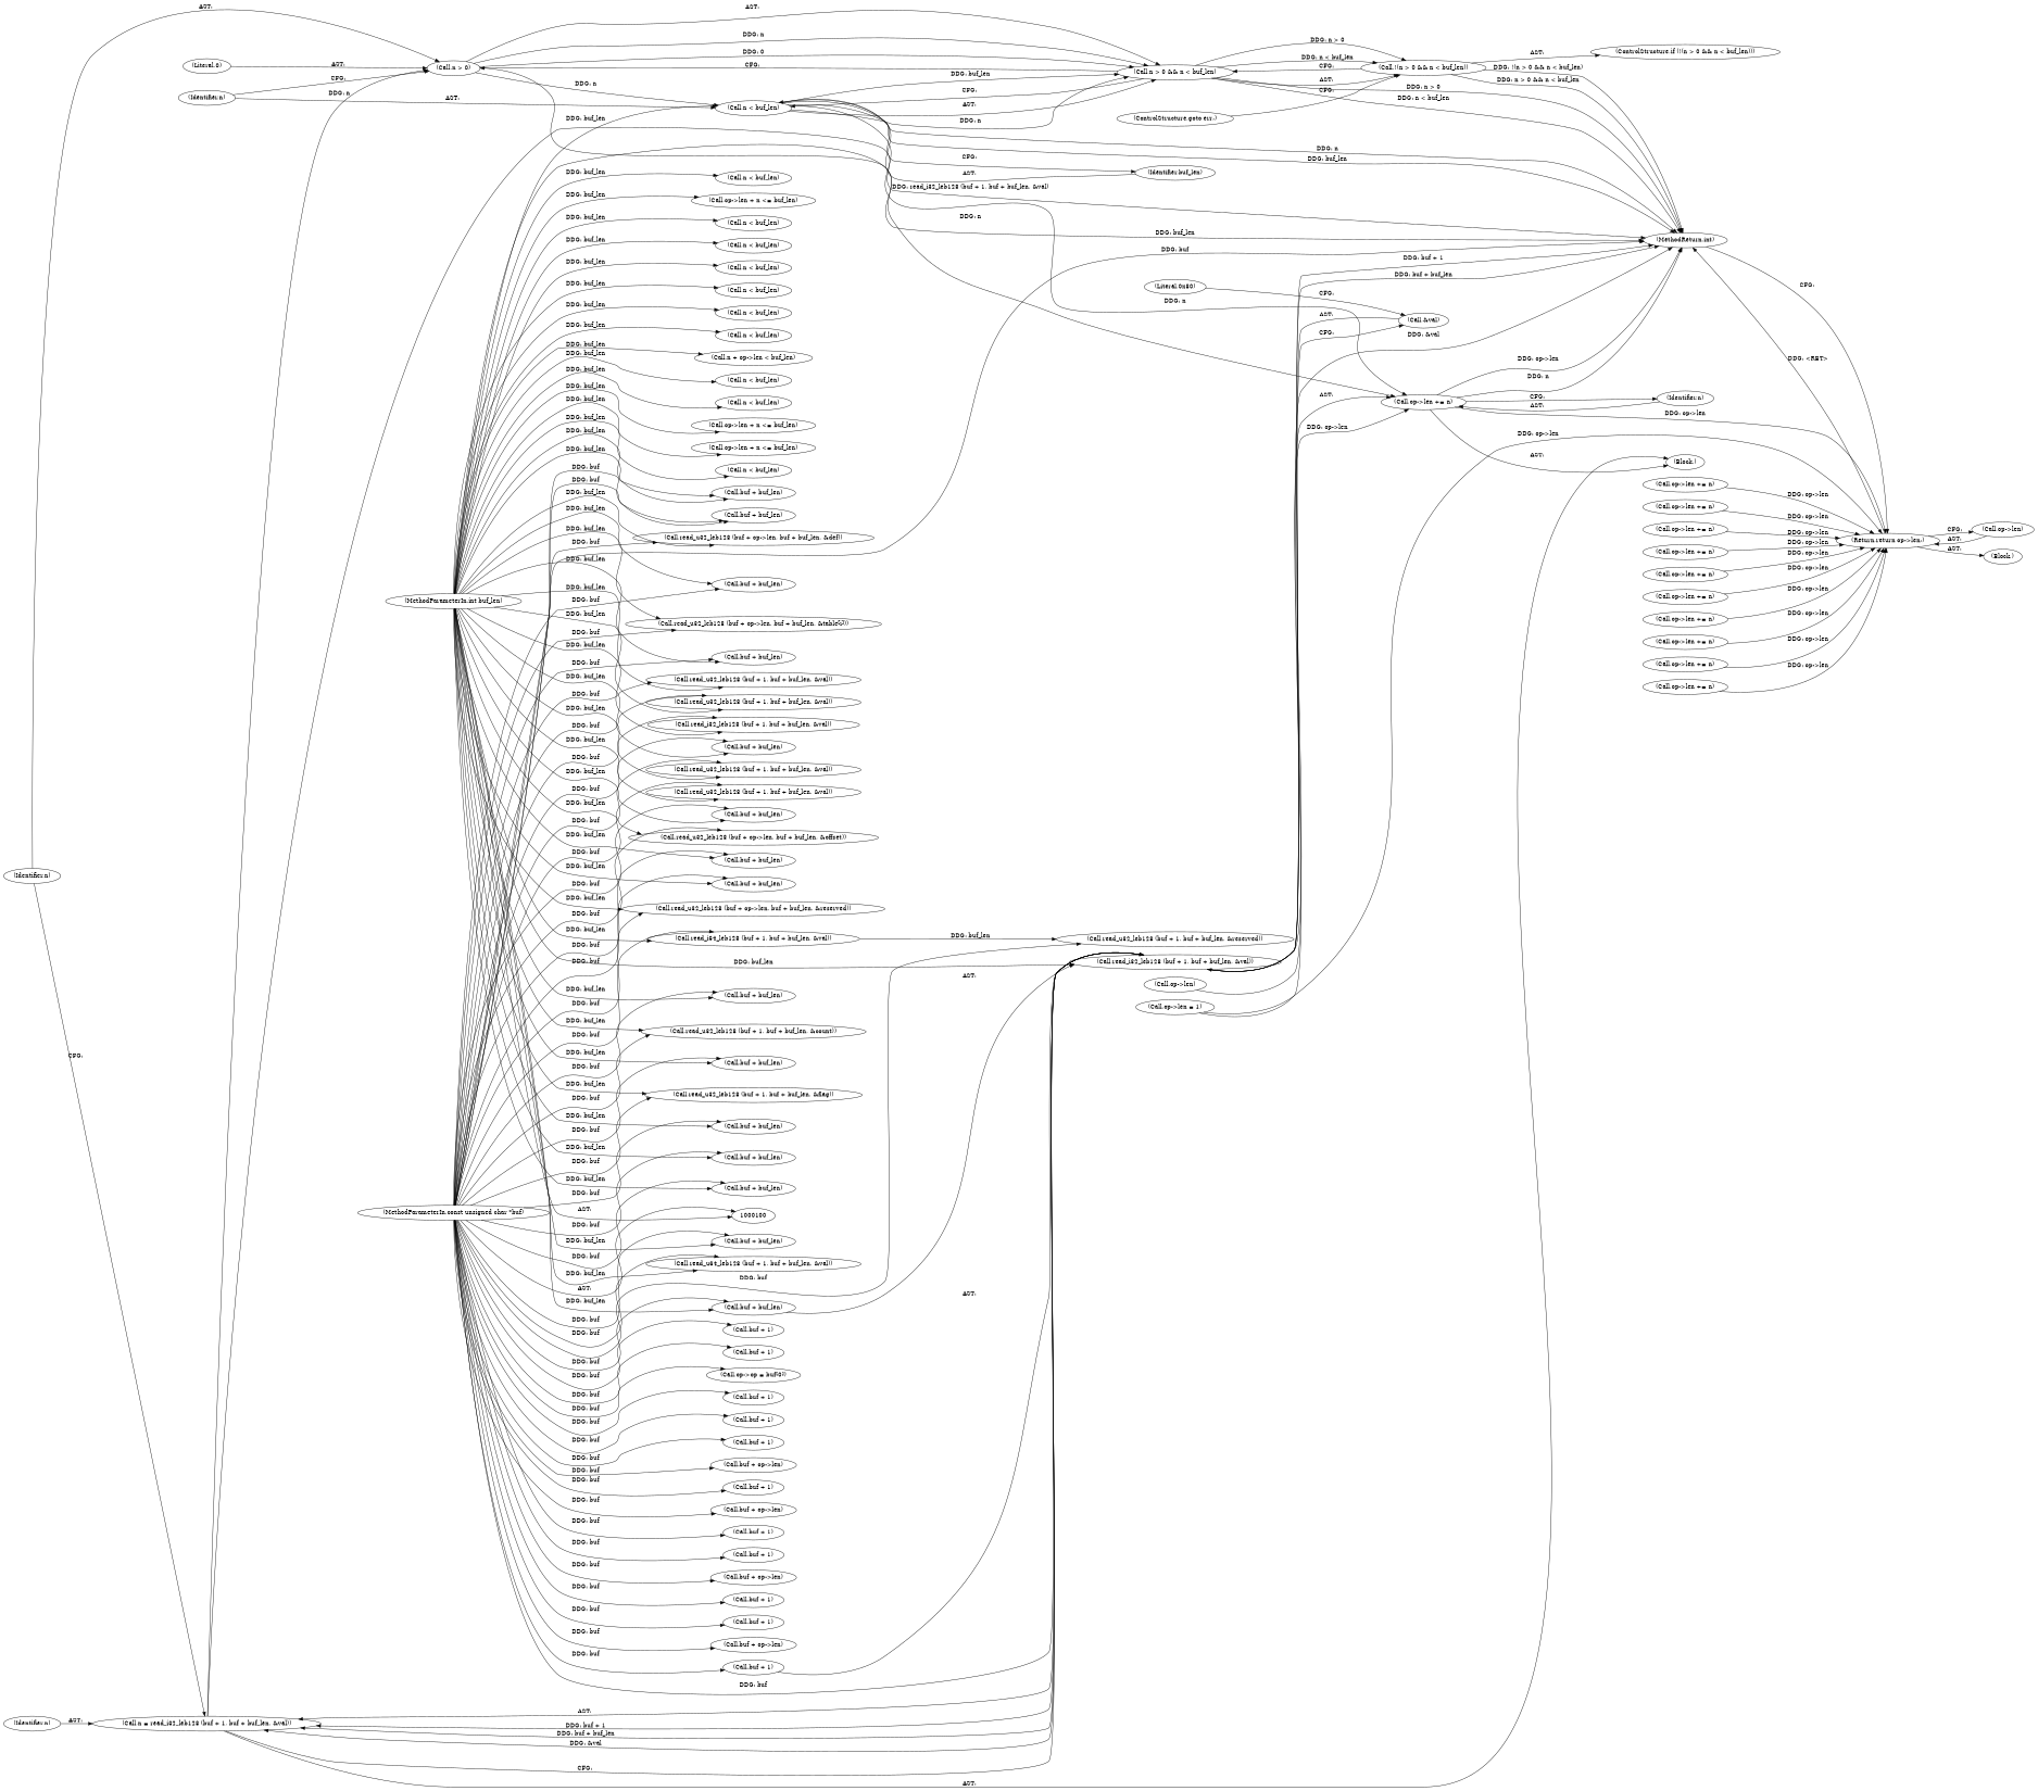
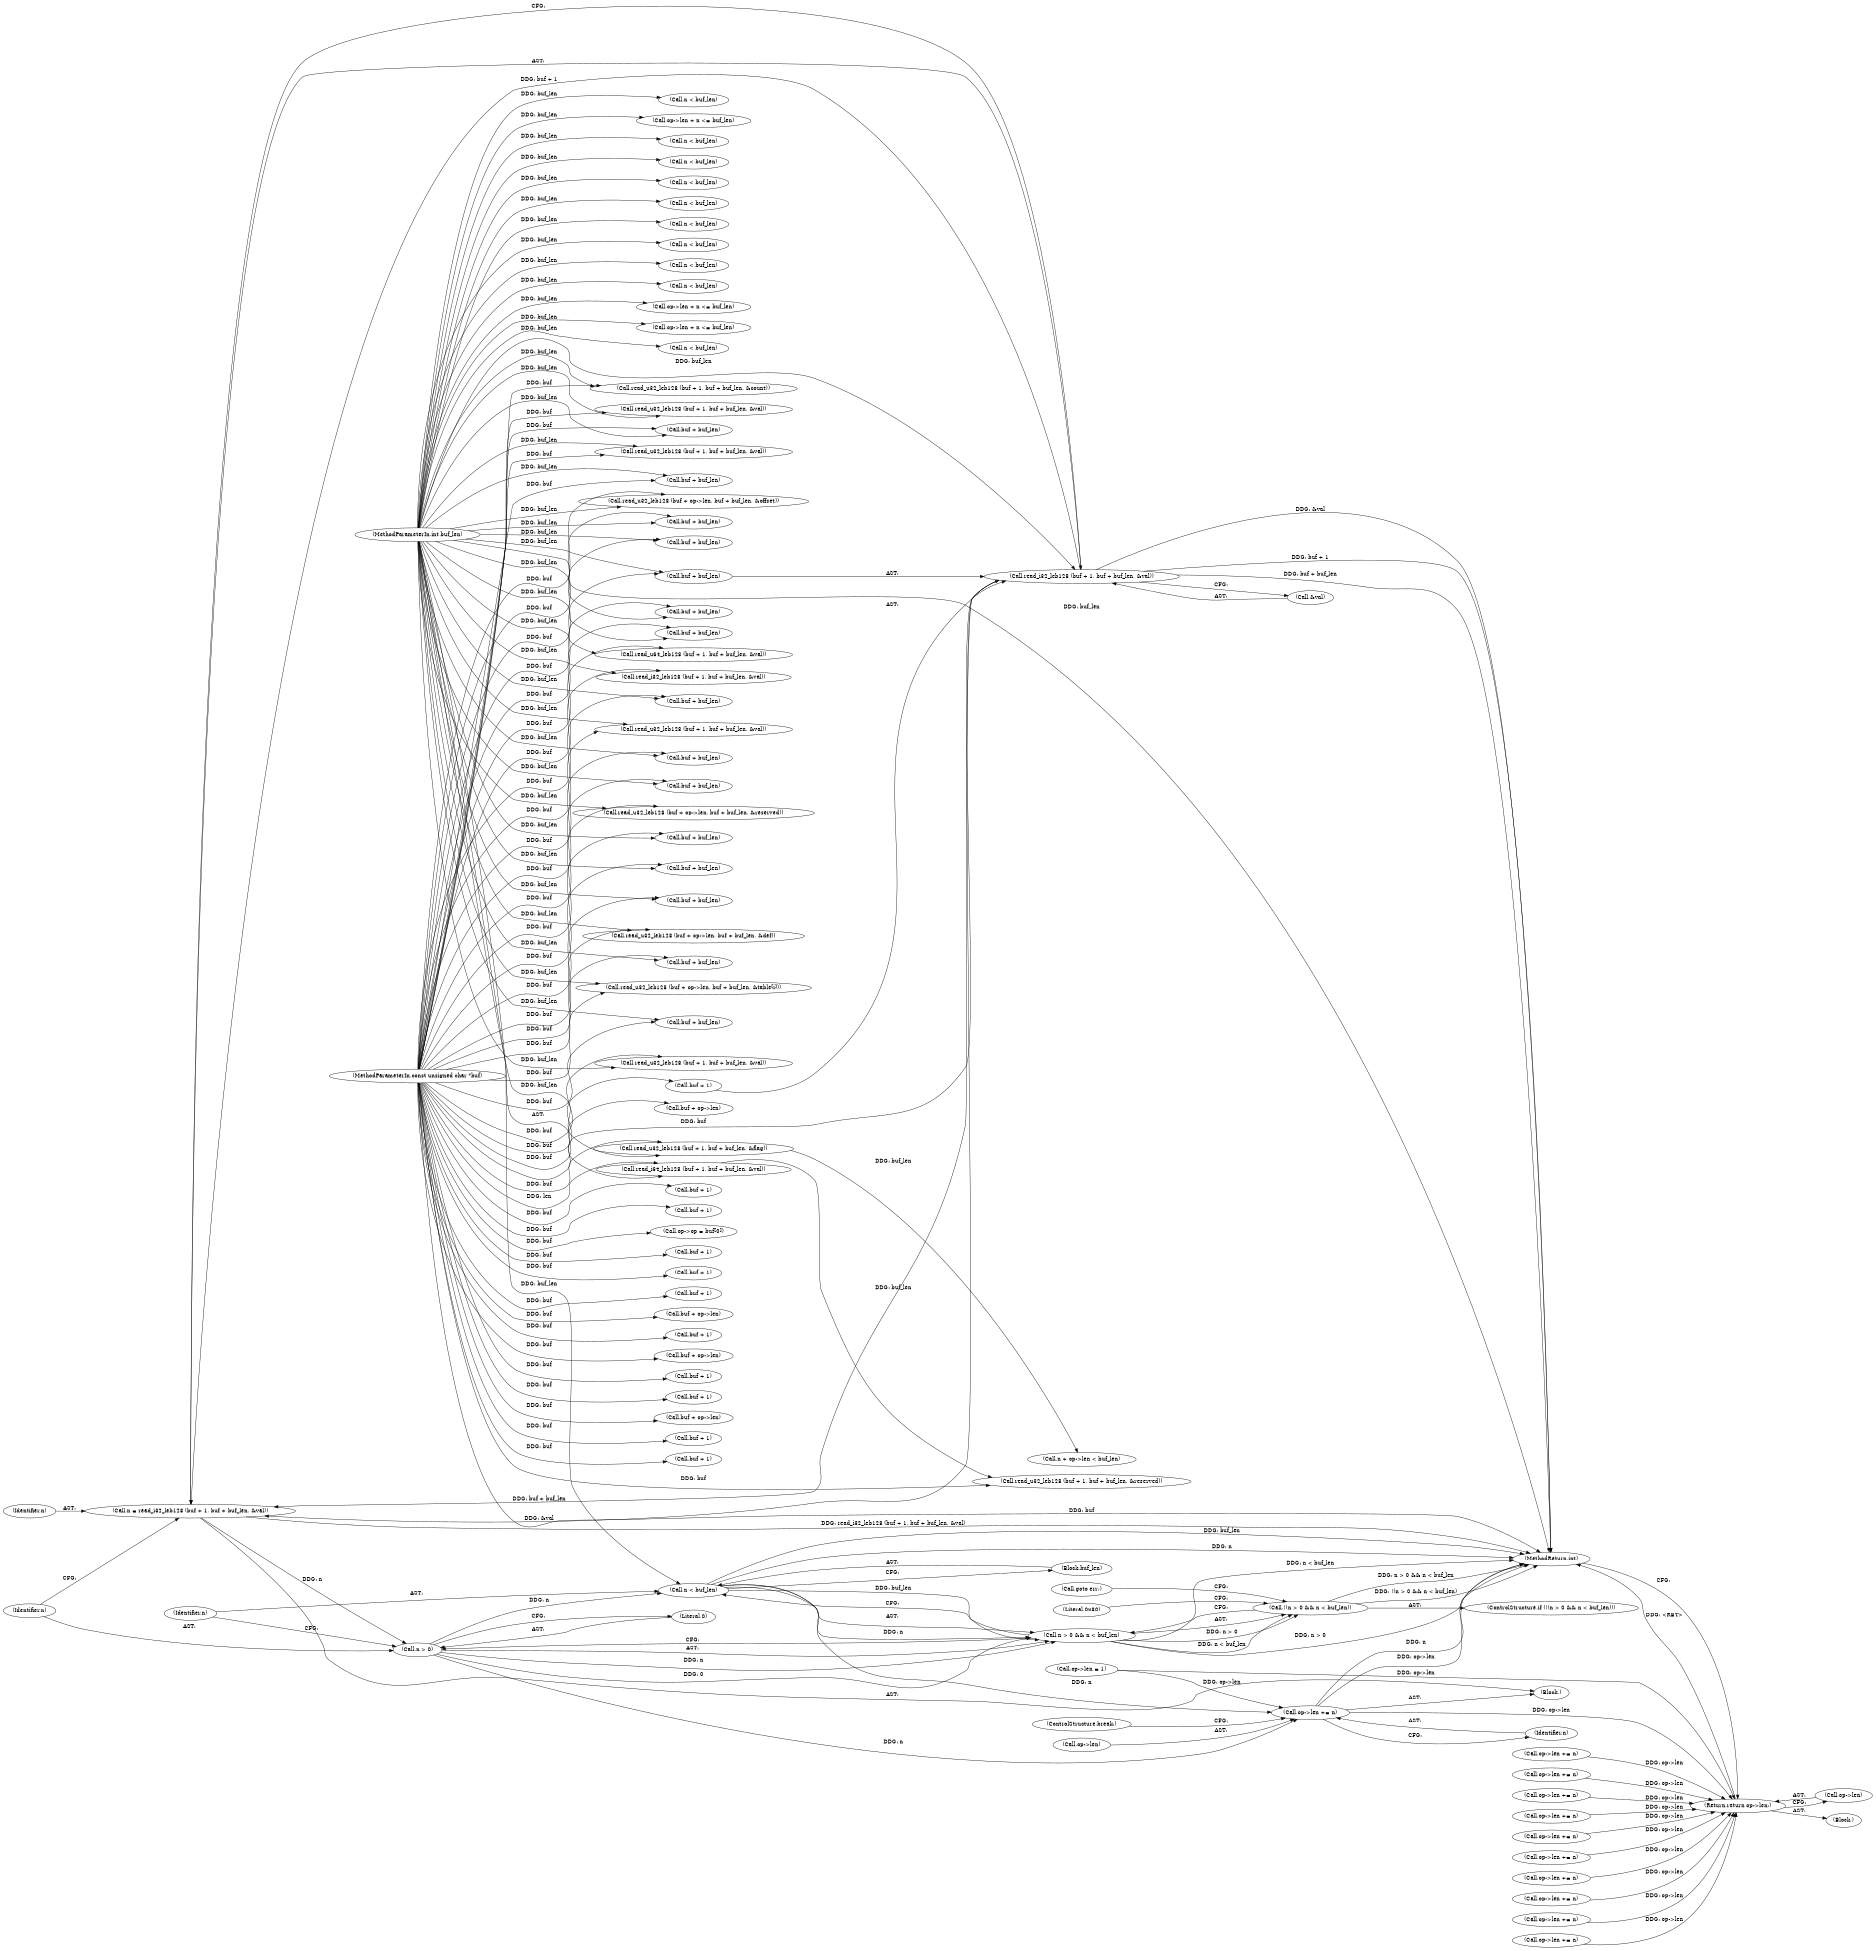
  digraph {
    rankdir=LR
    n1 [label="(Call,n = read_i32_leb128 (buf + 1, buf + buf_len, &val))"]
    n2 [label="(Call,read_i32_leb128 (buf + 1, buf + buf_len, &val))"]
    n3 [label="(Call,n > 0)"]
    n4 [label="(Block,)"]
    n5 [label="(MethodReturn,int)"]
    n6 [label="(Call,&val)"]
    n7 [label="(Call,n < buf_len)"]
    n8 [label="(Call,n > 0 && n < buf_len)"]
    n9 [label="(Call,op->len += n)"]
    n10 [label="(Literal,0)"]
    n11 [label="(Return,return op->len;)"]
    n12 [label="(MethodParameterIn,const unsigned char *buf)"]
    n13 [label="(Call,read_u32_leb128 (buf + 1, buf + buf_len, &count))"]
    n14 [label="(Call,buf + 1)"]
    n15 [label="(Call,buf + op->len)"]
    n16 [label="(Call,buf + 1)"]
    n17 [label="(Call,buf + buf_len)"]
    n18 [label="(Call,read_u32_leb128 (buf + 1, buf + buf_len, &flag))"]
    n19 [label="(Call,buf + buf_len)"]
    n20 [label="(Call,buf + 1)"]
    n21 [label="(Call,buf + buf_len)"]
    n22 [label="(Call,buf + op->len)"]
    n23 [label="(Call,buf + buf_len)"]
    n24 [label="(Call,buf + buf_len)"]
    n25 [label="(Call,read_u64_leb128 (buf + 1, buf + buf_len, &val))"]
    n26 [label="(Call,read_u32_leb128 (buf + 1, buf + buf_len, &reserved))"]
    n27 [label="(Call,read_i32_leb128 (buf + 1, buf + buf_len, &val))"]
    n28 [label="(Call,buf + buf_len)"]
    n29 [label="(Call,buf + 1)"]
    n30 [label="(Call,read_u32_leb128 (buf + 1, buf + buf_len, &val))"]
    n31 [label="(Call,buf + buf_len)"]
    n32 [label="(Call,buf + 1)"]
    n33 [label="(Call,op->op = buf[0])"]
    n34 [label="(Call,buf + buf_len)"]
    n35 [label="(Call,read_u32_leb128 (buf + op->len, buf + buf_len, &reserved))"]
    n36 [label="(Call,buf + buf_len)"]
    n37 [label="(Call,buf + buf_len)"]
    n38 [label="(Call,buf + 1)"]
    n39 [label="(Call,buf + buf_len)"]
    n40 [label="(Call,buf + 1)"]
    n41 [label="(Call,buf + 1)"]
    n42 [label="(Call,read_u32_leb128 (buf + op->len, buf + buf_len, &def))"]
    n43 [label="(Call,buf + buf_len)"]
    n44 [label="(Call,read_u32_leb128 (buf + op->len, buf + buf_len, &table[i]))"]
    n45 [label="(Call,buf + buf_len)"]
    n46 [label="(Call,buf + 1)"]
    n47 [label="(Call,read_u32_leb128 (buf + 1, buf + buf_len, &val))"]
    n48 [label="(Call,read_u32_leb128 (buf + 1, buf + buf_len, &val))"]
    n49 [label="(Call,buf + buf_len)"]
    n50 [label="(Call,buf + op->len)"]
    n51 [label="(Call,read_u32_leb128 (buf + 1, buf + buf_len, &val))"]
    n52 [label="(Call,read_u32_leb128 (buf + op->len, buf + buf_len, &offset))"]
    n53 [label="(Call,buf + buf_len)"]
    n54 [label="(Call,read_i64_leb128 (buf + 1, buf + buf_len, &val))"]
    n55 [label="(Call,buf + 1)"]
    n56 [label="(Call,buf + op->len)"]
    n57 [label="(Call,buf + 1)"]
-   1000100
    n59 [label="(MethodParameterIn,int buf_len)"]
    n60 [label="(Call,n < buf_len)"]
    n61 [label="(Call,op->len + n <= buf_len)"]
    n62 [label="(Call,n < buf_len)"]
    n63 [label="(Call,n < buf_len)"]
    n64 [label="(Call,n < buf_len)"]
    n65 [label="(Call,n < buf_len)"]
    n66 [label="(Call,n < buf_len)"]
    n67 [label="(Call,n < buf_len)"]
    n68 [label="(Call,n + op->len < buf_len)"]
    n69 [label="(Call,n < buf_len)"]
    n70 [label="(Call,n < buf_len)"]
    n71 [label="(Call,op->len + n <= buf_len)"]
    n72 [label="(Call,op->len + n <= buf_len)"]
    n73 [label="(Call,n < buf_len)"]
-   n74 [label="(Identifier,buf_len)"]
+   n74 [label="(Block,buf_len)"]
    n75 [label="(Call,!(n > 0 && n < buf_len))"]
    n76 [label="(Identifier,n)"]
    n77 [label="(ControlStructure,if (!(n > 0 && n < buf_len)))"]
    n78 [label="(Call,op->len)"]
    n79 [label="(Block,)"]
    n80 [label="(Call,op->len = 1)"]
    n81 [label="(Call,op->len += n)"]
-   n82 [label="(ControlStructure,goto err;)"]
+   n82 [label="(Call,goto err;)"]
+   n83 [label="(ControlStructure,break;)"]
    n84 [label="(Identifier,n)"]
    n85 [label="(Call,op->len += n)"]
    n86 [label="(Call,op->len)"]
    n87 [label="(Call,op->len += n)"]
    n88 [label="(Literal,0x80)"]
    n89 [label="(Call,op->len += n)"]
    n90 [label="(Call,op->len += n)"]
    n91 [label="(Identifier,n)"]
    n92 [label="(Call,op->len += n)"]
    n93 [label="(Identifier,n)"]
    n94 [label="(Call,op->len += n)"]
    n95 [label="(Call,op->len += n)"]
    n96 [label="(Call,op->len += n)"]
    n97 [label="(Call,op->len += n)"]
    n1 -> n2 [label="CFG: "]
    n1 -> n3 [label="DDG: n"]
    n1 -> n4 [label="AST: "]
    n1 -> n5 [label="DDG: read_i32_leb128 (buf + 1, buf + buf_len, &val)"]
    n2 -> n1 [label="AST: "]
    n2 -> n1 [label="DDG: buf + 1"]
    n2 -> n1 [label="DDG: buf + buf_len"]
    n2 -> n1 [label="DDG: &val"]
    n2 -> n5 [label="DDG: buf + 1"]
    n2 -> n5 [label="DDG: buf + buf_len"]
    n2 -> n5 [label="DDG: &val"]
    n2 -> n6 [label="CFG: "]
    n3 -> n7 [label="DDG: n"]
    n3 -> n8 [label="AST: "]
    n3 -> n8 [label="DDG: n"]
    n3 -> n8 [label="DDG: 0"]
    n3 -> n9 [label="DDG: n"]
+   n3 -> n10 [label="CFG: "]
    n5 -> n11 [label="CFG: "]
    n6 -> n2 [label="AST: "]
    n7 -> n5 [label="DDG: buf_len"]
    n7 -> n5 [label="DDG: n"]
    n7 -> n8 [label="AST: "]
    n7 -> n8 [label="DDG: n"]
    n7 -> n8 [label="DDG: buf_len"]
    n7 -> n9 [label="DDG: n"]
    n7 -> n74 [label="CFG: "]
    n8 -> n3 [label="CFG: "]
    n8 -> n5 [label="DDG: n > 0"]
    n8 -> n5 [label="DDG: n < buf_len"]
    n8 -> n7 [label="CFG: "]
    n8 -> n75 [label="AST: "]
    n8 -> n75 [label="DDG: n > 0"]
    n8 -> n75 [label="DDG: n < buf_len"]
    n9 -> n4 [label="AST: "]
    n9 -> n5 [label="DDG: op->len"]
    n9 -> n5 [label="DDG: n"]
    n9 -> n11 [label="DDG: op->len"]
    n9 -> n76 [label="CFG: "]
    n10 -> n3 [label="AST: "]
    n11 -> n5 [label="DDG: <RET>"]
    n11 -> n78 [label="CFG: "]
    n11 -> n79 [label="AST: "]
    n12 -> n2 [label="DDG: buf"]
    n12 -> n5 [label="DDG: buf"]
    n12 -> n13 [label="DDG: buf"]
    n12 -> n14 [label="DDG: buf"]
    n12 -> n15 [label="DDG: buf"]
    n12 -> n16 [label="DDG: buf"]
    n12 -> n17 [label="DDG: buf"]
    n12 -> n18 [label="DDG: buf"]
    n12 -> n19 [label="DDG: buf"]
    n12 -> n20 [label="DDG: buf"]
    n12 -> n21 [label="DDG: buf"]
    n12 -> n22 [label="DDG: buf"]
    n12 -> n23 [label="DDG: buf"]
    n12 -> n24 [label="DDG: buf"]
    n12 -> n25 [label="DDG: buf"]
    n12 -> n26 [label="DDG: buf"]
    n12 -> n27 [label="DDG: buf"]
    n12 -> n28 [label="DDG: buf"]
    n12 -> n29 [label="DDG: buf"]
    n12 -> n30 [label="DDG: buf"]
    n12 -> n31 [label="DDG: buf"]
    n12 -> n32 [label="DDG: buf"]
    n12 -> n33 [label="DDG: buf"]
    n12 -> n34 [label="DDG: buf"]
    n12 -> n35 [label="DDG: buf"]
    n12 -> n36 [label="DDG: buf"]
    n12 -> n37 [label="DDG: buf"]
    n12 -> n38 [label="DDG: buf"]
    n12 -> n39 [label="DDG: buf"]
    n12 -> n40 [label="DDG: buf"]
    n12 -> n41 [label="DDG: buf"]
    n12 -> n42 [label="DDG: buf"]
    n12 -> n43 [label="DDG: buf"]
    n12 -> n44 [label="DDG: buf"]
    n12 -> n45 [label="DDG: buf"]
    n12 -> n46 [label="DDG: buf"]
    n12 -> n47 [label="DDG: buf"]
    n12 -> n48 [label="DDG: buf"]
    n12 -> n49 [label="DDG: buf"]
    n12 -> n50 [label="DDG: buf"]
    n12 -> n51 [label="DDG: buf"]
    n12 -> n52 [label="DDG: buf"]
    n12 -> n53 [label="DDG: buf"]
-   n12 -> n54 [label="DDG: buf"]
+   n12 -> n54 [label="DDG: len"]
    n12 -> n55 [label="DDG: buf"]
    n12 -> n56 [label="DDG: buf"]
    n12 -> n57 [label="DDG: buf"]
-   n12 -> 1000100 [label="AST: "]
    n46 -> n2 [label="AST: "]
    n49 -> n2 [label="AST: "]
    n54 -> n26 [label="DDG: buf_len"]
    n59 -> n2 [label="DDG: buf_len"]
    n59 -> n5 [label="DDG: buf_len"]
    n59 -> n7 [label="DDG: buf_len"]
    n59 -> n13 [label="DDG: buf_len"]
    n59 -> n17 [label="DDG: buf_len"]
    n59 -> n18 [label="DDG: buf_len"]
    n59 -> n19 [label="DDG: buf_len"]
    n59 -> n21 [label="DDG: buf_len"]
    n59 -> n23 [label="DDG: buf_len"]
    n59 -> n24 [label="DDG: buf_len"]
    n59 -> n25 [label="DDG: buf_len"]
    n59 -> n27 [label="DDG: buf_len"]
    n59 -> n28 [label="DDG: buf_len"]
    n59 -> n30 [label="DDG: buf_len"]
    n59 -> n31 [label="DDG: buf_len"]
    n59 -> n34 [label="DDG: buf_len"]
    n59 -> n35 [label="DDG: buf_len"]
    n59 -> n36 [label="DDG: buf_len"]
    n59 -> n37 [label="DDG: buf_len"]
    n59 -> n39 [label="DDG: buf_len"]
    n59 -> n42 [label="DDG: buf_len"]
    n59 -> n43 [label="DDG: buf_len"]
    n59 -> n44 [label="DDG: buf_len"]
    n59 -> n45 [label="DDG: buf_len"]
    n59 -> n47 [label="DDG: buf_len"]
    n59 -> n48 [label="DDG: buf_len"]
    n59 -> n49 [label="DDG: buf_len"]
    n59 -> n51 [label="DDG: buf_len"]
    n59 -> n52 [label="DDG: buf_len"]
    n59 -> n53 [label="DDG: buf_len"]
-   n59 -> n54 [label="DDG: buf_len"]
-   n59 -> 1000100 [label="AST: "]
+   n59 -> n54 [label="AST: "]
    n59 -> n60 [label="DDG: buf_len"]
    n59 -> n61 [label="DDG: buf_len"]
    n59 -> n62 [label="DDG: buf_len"]
    n59 -> n63 [label="DDG: buf_len"]
    n59 -> n64 [label="DDG: buf_len"]
    n59 -> n65 [label="DDG: buf_len"]
    n59 -> n66 [label="DDG: buf_len"]
    n59 -> n67 [label="DDG: buf_len"]
-   n59 -> n68 [label="DDG: buf_len"]
+   n18 -> n68 [label="DDG: buf_len"]
    n59 -> n69 [label="DDG: buf_len"]
    n59 -> n70 [label="DDG: buf_len"]
    n59 -> n71 [label="DDG: buf_len"]
    n59 -> n72 [label="DDG: buf_len"]
    n59 -> n73 [label="DDG: buf_len"]
    n74 -> n7 [label="AST: "]
    n75 -> n5 [label="DDG: n > 0 && n < buf_len"]
    n75 -> n5 [label="DDG: !(n > 0 && n < buf_len)"]
    n75 -> n8 [label="CFG: "]
    n75 -> n77 [label="AST: "]
    n76 -> n9 [label="AST: "]
    n78 -> n11 [label="AST: "]
    n80 -> n9 [label="DDG: op->len"]
    n80 -> n11 [label="DDG: op->len"]
    n81 -> n11 [label="DDG: op->len"]
    n82 -> n75 [label="CFG: "]
+   n83 -> n9 [label="CFG: "]
    n84 -> n1 [label="AST: "]
    n85 -> n11 [label="DDG: op->len"]
    n86 -> n9 [label="AST: "]
    n87 -> n11 [label="DDG: op->len"]
-   n88 -> n6 [label="CFG: "]
+   n88 -> n75 [label="CFG: "]
    n89 -> n11 [label="DDG: op->len"]
    n90 -> n11 [label="DDG: op->len"]
    n91 -> n1 [label="CFG: "]
    n91 -> n3 [label="AST: "]
    n92 -> n11 [label="DDG: op->len"]
    n93 -> n3 [label="CFG: "]
    n93 -> n7 [label="AST: "]
    n94 -> n11 [label="DDG: op->len"]
    n95 -> n11 [label="DDG: op->len"]
    n96 -> n11 [label="DDG: op->len"]
    n97 -> n11 [label="DDG: op->len"]
  }
